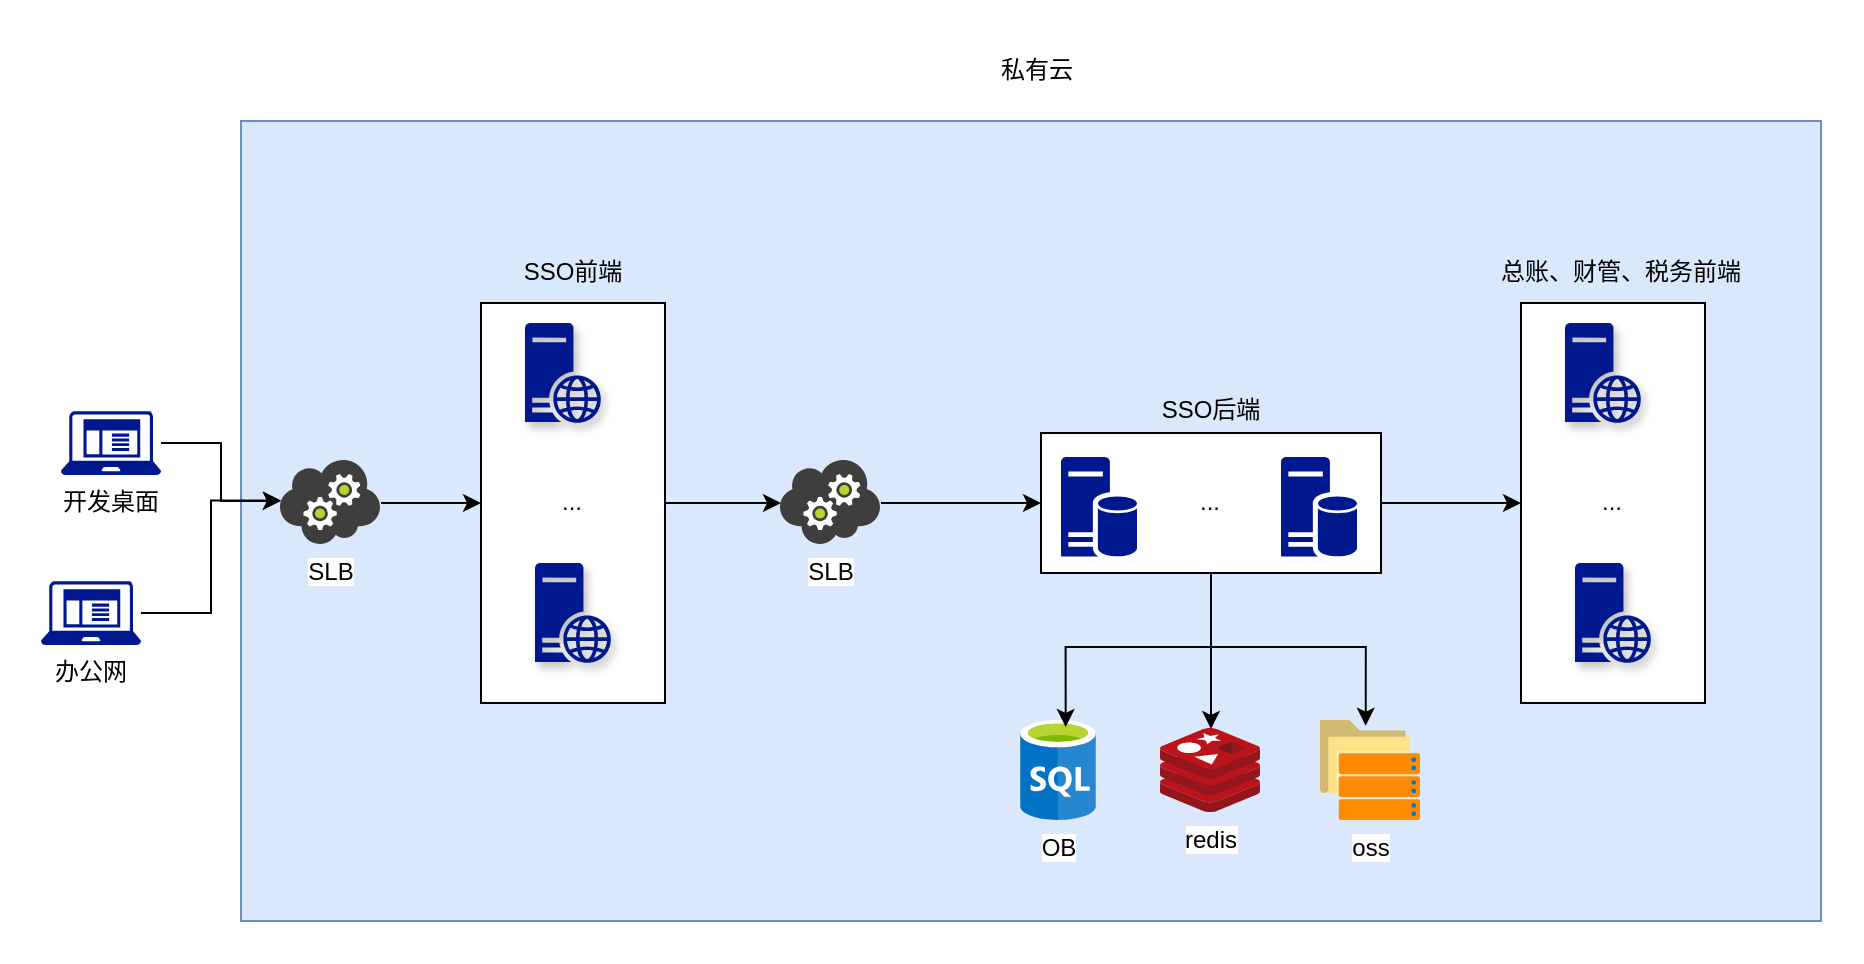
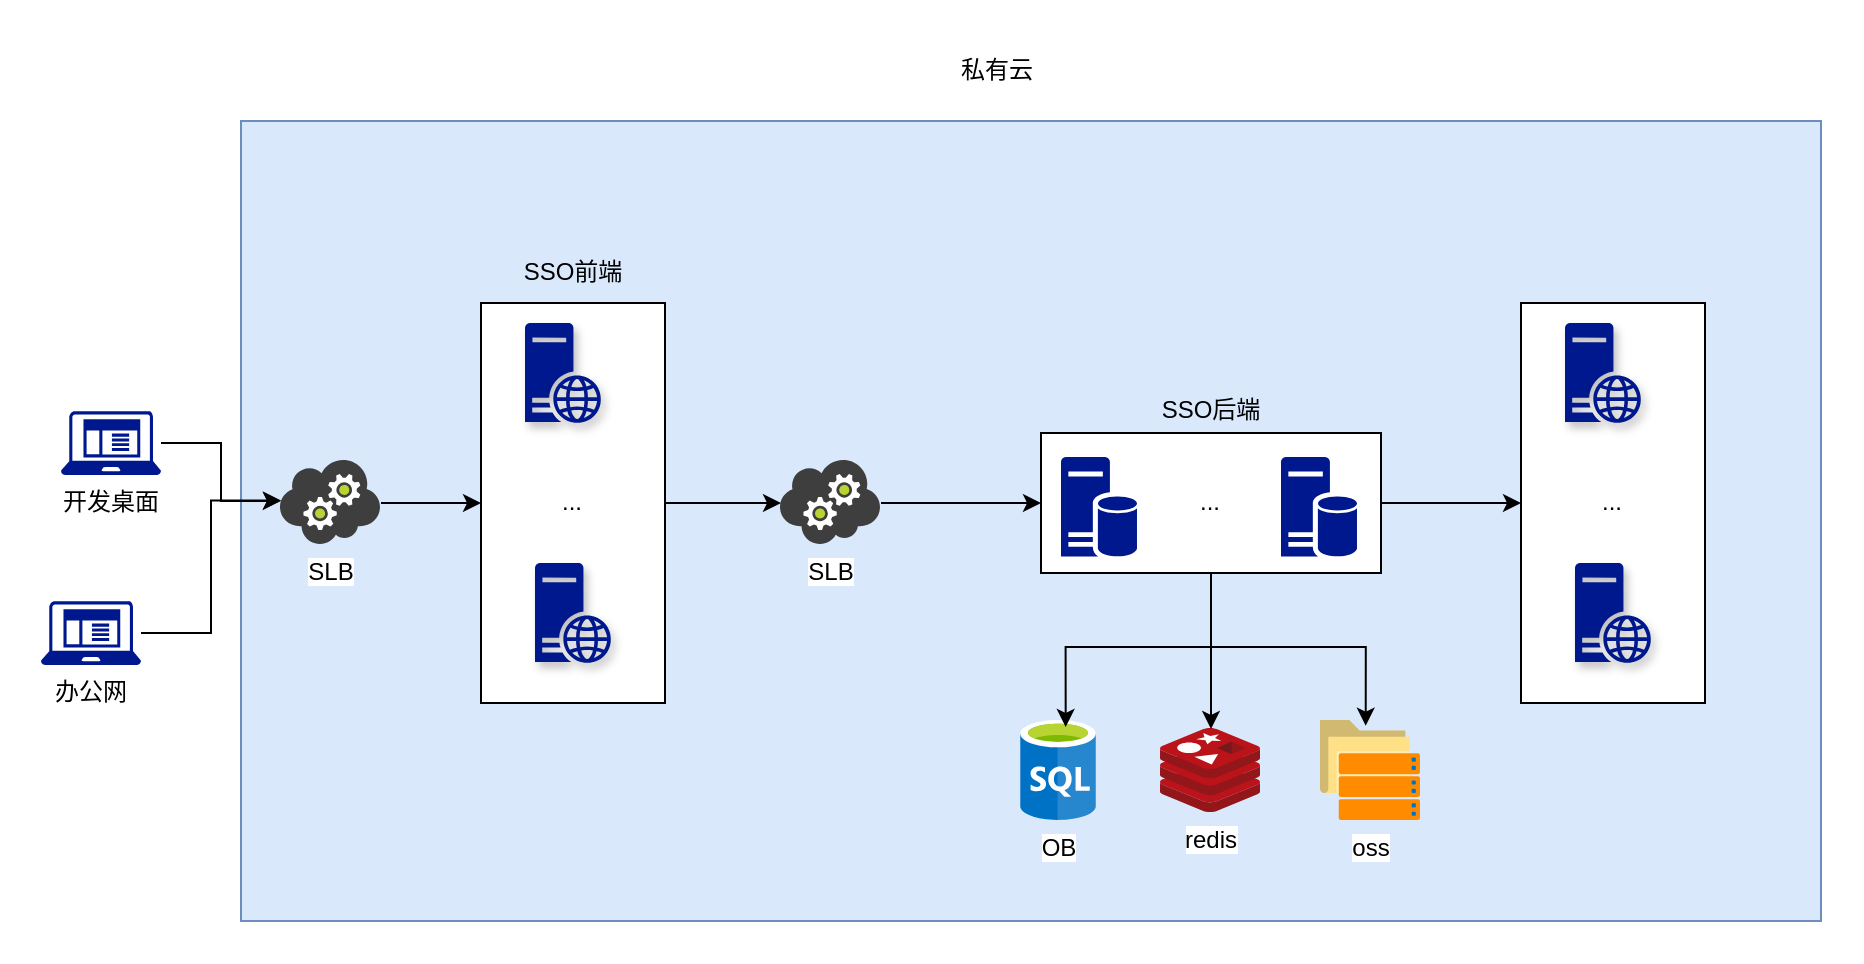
  <mxCell id="0" />
  <mxCell id="1" parent="0" />
  <mxCell id="2" value="" style="whiteSpace=wrap;html=1;fillColor=#dae8fc;strokeColor=#6c8ebf;" vertex="1" parent="1"><mxGeometry x="120" y="60" width="790" height="400" as="geometry" /></mxCell>
  <mxCell id="3" value="开发桌面" style="sketch=0;aspect=fixed;pointerEvents=1;shadow=0;dashed=0;html=1;strokeColor=none;labelPosition=center;verticalLabelPosition=bottom;verticalAlign=top;align=center;fillColor=#00188D;shape=mxgraph.mscae.enterprise.client_application" vertex="1" parent="1"><mxGeometry x="30" y="205" width="50" height="32" as="geometry" /></mxCell>
- <mxCell id="4" value="办公网" style="sketch=0;aspect=fixed;pointerEvents=1;shadow=0;dashed=0;html=1;strokeColor=none;labelPosition=center;verticalLabelPosition=bottom;verticalAlign=top;align=center;fillColor=#00188D;shape=mxgraph.mscae.enterprise.client_application" vertex="1" parent="1"><mxGeometry x="20" y="290" width="50" height="32" as="geometry" /></mxCell>
+ <mxCell id="4" value="办公网" style="sketch=0;aspect=fixed;pointerEvents=1;shadow=0;dashed=0;html=1;strokeColor=none;labelPosition=center;verticalLabelPosition=bottom;verticalAlign=top;align=center;fillColor=#00188D;shape=mxgraph.mscae.enterprise.client_application" vertex="1" parent="1"><mxGeometry x="20" y="300" width="50" height="32" as="geometry" /></mxCell>
  <mxCell id="5" style="edgeStyle=orthogonalEdgeStyle;rounded=0;orthogonalLoop=1;jettySize=auto;html=1;" edge="1" parent="1" source="6"><mxGeometry relative="1" as="geometry"><mxPoint x="240" y="251" as="targetPoint" /></mxGeometry></mxCell>
  <mxCell id="6" value="SLB" style="image;sketch=0;aspect=fixed;html=1;points=[];align=center;fontSize=12;image=img/lib/mscae/Cloud_Service.svg;" vertex="1" parent="1"><mxGeometry x="140" y="230" width="50" height="42" as="geometry" /></mxCell>
  <mxCell id="7" style="edgeStyle=orthogonalEdgeStyle;rounded=0;orthogonalLoop=1;jettySize=auto;html=1;entryX=0;entryY=0.5;entryDx=0;entryDy=0;" edge="1" parent="1" source="8" target="17"><mxGeometry relative="1" as="geometry" /></mxCell>
  <mxCell id="8" value="SLB" style="image;sketch=0;aspect=fixed;html=1;points=[];align=center;fontSize=12;image=img/lib/mscae/Cloud_Service.svg;" vertex="1" parent="1"><mxGeometry x="390" y="230" width="50" height="42" as="geometry" /></mxCell>
  <mxCell id="9" value="OB" style="image;sketch=0;aspect=fixed;html=1;points=[];align=center;fontSize=12;image=img/lib/mscae/SQL_Database_generic.svg;" vertex="1" parent="1"><mxGeometry x="510" y="360" width="38" height="50" as="geometry" /></mxCell>
  <mxCell id="10" value="redis" style="image;sketch=0;aspect=fixed;html=1;points=[];align=center;fontSize=12;image=img/lib/mscae/Cache_Redis_Product.svg;" vertex="1" parent="1"><mxGeometry x="580" y="364" width="50" height="42" as="geometry" /></mxCell>
  <mxCell id="11" value="" style="group" vertex="1" connectable="0" parent="1"><mxGeometry x="240" y="151" width="92" height="200" as="geometry" /></mxCell>
  <mxCell id="12" value="..." style="whiteSpace=wrap;html=1;" vertex="1" parent="11"><mxGeometry width="92" height="200" as="geometry" /></mxCell>
  <mxCell id="13" value="" style="sketch=0;aspect=fixed;pointerEvents=1;shadow=1;dashed=0;html=1;strokeColor=none;labelPosition=center;verticalLabelPosition=bottom;verticalAlign=top;align=center;fillColor=#00188D;shape=mxgraph.mscae.enterprise.web_server" vertex="1" parent="11"><mxGeometry x="27" y="130" width="38" height="50" as="geometry" /></mxCell>
  <mxCell id="14" value="" style="sketch=0;aspect=fixed;pointerEvents=1;shadow=1;dashed=0;html=1;strokeColor=none;labelPosition=center;verticalLabelPosition=bottom;verticalAlign=top;align=center;fillColor=#00188D;shape=mxgraph.mscae.enterprise.web_server" vertex="1" parent="11"><mxGeometry x="22" y="10" width="38" height="50" as="geometry" /></mxCell>
  <mxCell id="15" value="SSO前端" style="text;html=1;align=center;verticalAlign=middle;resizable=0;points=[];autosize=1;strokeColor=none;fillColor=none;" vertex="1" parent="1"><mxGeometry x="251" y="121" width="70" height="30" as="geometry" /></mxCell>
  <mxCell id="16" value="" style="group" vertex="1" connectable="0" parent="1"><mxGeometry x="520" y="216" width="170" height="70" as="geometry" /></mxCell>
  <mxCell id="17" value="..." style="whiteSpace=wrap;html=1;" vertex="1" parent="16"><mxGeometry width="170" height="70" as="geometry" /></mxCell>
  <mxCell id="18" value="" style="sketch=0;aspect=fixed;pointerEvents=1;shadow=0;dashed=0;html=1;strokeColor=none;labelPosition=center;verticalLabelPosition=bottom;verticalAlign=top;align=center;fillColor=#00188D;shape=mxgraph.mscae.enterprise.database_server" vertex="1" parent="16"><mxGeometry x="10" y="12" width="38" height="50" as="geometry" /></mxCell>
  <mxCell id="19" value="" style="sketch=0;aspect=fixed;pointerEvents=1;shadow=0;dashed=0;html=1;strokeColor=none;labelPosition=center;verticalLabelPosition=bottom;verticalAlign=top;align=center;fillColor=#00188D;shape=mxgraph.mscae.enterprise.database_server" vertex="1" parent="16"><mxGeometry x="120" y="12" width="38" height="50" as="geometry" /></mxCell>
  <mxCell id="20" value="SSO后端" style="text;html=1;align=center;verticalAlign=middle;resizable=0;points=[];autosize=1;strokeColor=none;fillColor=none;" vertex="1" parent="1"><mxGeometry x="570" y="190" width="70" height="30" as="geometry" /></mxCell>
  <mxCell id="21" value="oss" style="image;sketch=0;aspect=fixed;html=1;points=[];align=center;fontSize=12;image=img/lib/mscae/AzureFXTEdgeFiler.svg;" vertex="1" parent="1"><mxGeometry x="660" y="360" width="50" height="50" as="geometry" /></mxCell>
  <mxCell id="22" style="edgeStyle=orthogonalEdgeStyle;rounded=0;orthogonalLoop=1;jettySize=auto;html=1;entryX=0.588;entryY=0.06;entryDx=0;entryDy=0;entryPerimeter=0;" edge="1" parent="1" source="17" target="9"><mxGeometry relative="1" as="geometry" /></mxCell>
  <mxCell id="23" style="edgeStyle=orthogonalEdgeStyle;rounded=0;orthogonalLoop=1;jettySize=auto;html=1;" edge="1" parent="1" source="17" target="10"><mxGeometry relative="1" as="geometry" /></mxCell>
  <mxCell id="24" style="edgeStyle=orthogonalEdgeStyle;rounded=0;orthogonalLoop=1;jettySize=auto;html=1;entryX=0.447;entryY=0.047;entryDx=0;entryDy=0;entryPerimeter=0;" edge="1" parent="1" source="17" target="21"><mxGeometry relative="1" as="geometry" /></mxCell>
  <mxCell id="25" value="" style="group" vertex="1" connectable="0" parent="1"><mxGeometry x="760" y="151" width="92" height="200" as="geometry" /></mxCell>
  <mxCell id="26" value="..." style="whiteSpace=wrap;html=1;" vertex="1" parent="25"><mxGeometry width="92" height="200" as="geometry" /></mxCell>
  <mxCell id="27" value="" style="sketch=0;aspect=fixed;pointerEvents=1;shadow=1;dashed=0;html=1;strokeColor=none;labelPosition=center;verticalLabelPosition=bottom;verticalAlign=top;align=center;fillColor=#00188D;shape=mxgraph.mscae.enterprise.web_server" vertex="1" parent="25"><mxGeometry x="27" y="130" width="38" height="50" as="geometry" /></mxCell>
  <mxCell id="28" value="" style="sketch=0;aspect=fixed;pointerEvents=1;shadow=1;dashed=0;html=1;strokeColor=none;labelPosition=center;verticalLabelPosition=bottom;verticalAlign=top;align=center;fillColor=#00188D;shape=mxgraph.mscae.enterprise.web_server" vertex="1" parent="25"><mxGeometry x="22" y="10" width="38" height="50" as="geometry" /></mxCell>
  <mxCell id="29" style="edgeStyle=orthogonalEdgeStyle;rounded=0;orthogonalLoop=1;jettySize=auto;html=1;entryX=0;entryY=0.476;entryDx=0;entryDy=0;entryPerimeter=0;" edge="1" parent="1" source="3" target="6"><mxGeometry relative="1" as="geometry" /></mxCell>
  <mxCell id="30" style="edgeStyle=orthogonalEdgeStyle;rounded=0;orthogonalLoop=1;jettySize=auto;html=1;entryX=0;entryY=0.471;entryDx=0;entryDy=0;entryPerimeter=0;" edge="1" parent="1" source="4" target="6"><mxGeometry relative="1" as="geometry" /></mxCell>
- <mxCell id="31" value="总账、财管、税务前端" style="text;html=1;align=center;verticalAlign=middle;resizable=0;points=[];autosize=1;strokeColor=none;fillColor=none;" vertex="1" parent="1"><mxGeometry x="740" y="121" width="140" height="30" as="geometry" /></mxCell>
  <mxCell id="32" style="edgeStyle=orthogonalEdgeStyle;rounded=0;orthogonalLoop=1;jettySize=auto;html=1;" edge="1" parent="1" source="12" target="8"><mxGeometry relative="1" as="geometry" /></mxCell>
  <mxCell id="33" style="edgeStyle=orthogonalEdgeStyle;rounded=0;orthogonalLoop=1;jettySize=auto;html=1;entryX=0;entryY=0.5;entryDx=0;entryDy=0;" edge="1" parent="1" source="17" target="26"><mxGeometry relative="1" as="geometry" /></mxCell>
- <mxCell id="34" value="私有云" style="text;html=1;align=center;verticalAlign=middle;resizable=0;points=[];autosize=1;strokeColor=none;fillColor=none;" vertex="1" parent="1"><mxGeometry x="488" y="20" width="60" height="30" as="geometry" /></mxCell>
+ <mxCell id="34" value="私有云" style="text;html=1;align=center;verticalAlign=middle;resizable=0;points=[];autosize=1;strokeColor=none;fillColor=none;" vertex="1" parent="1"><mxGeometry x="468" y="20" width="60" height="30" as="geometry" /></mxCell>
